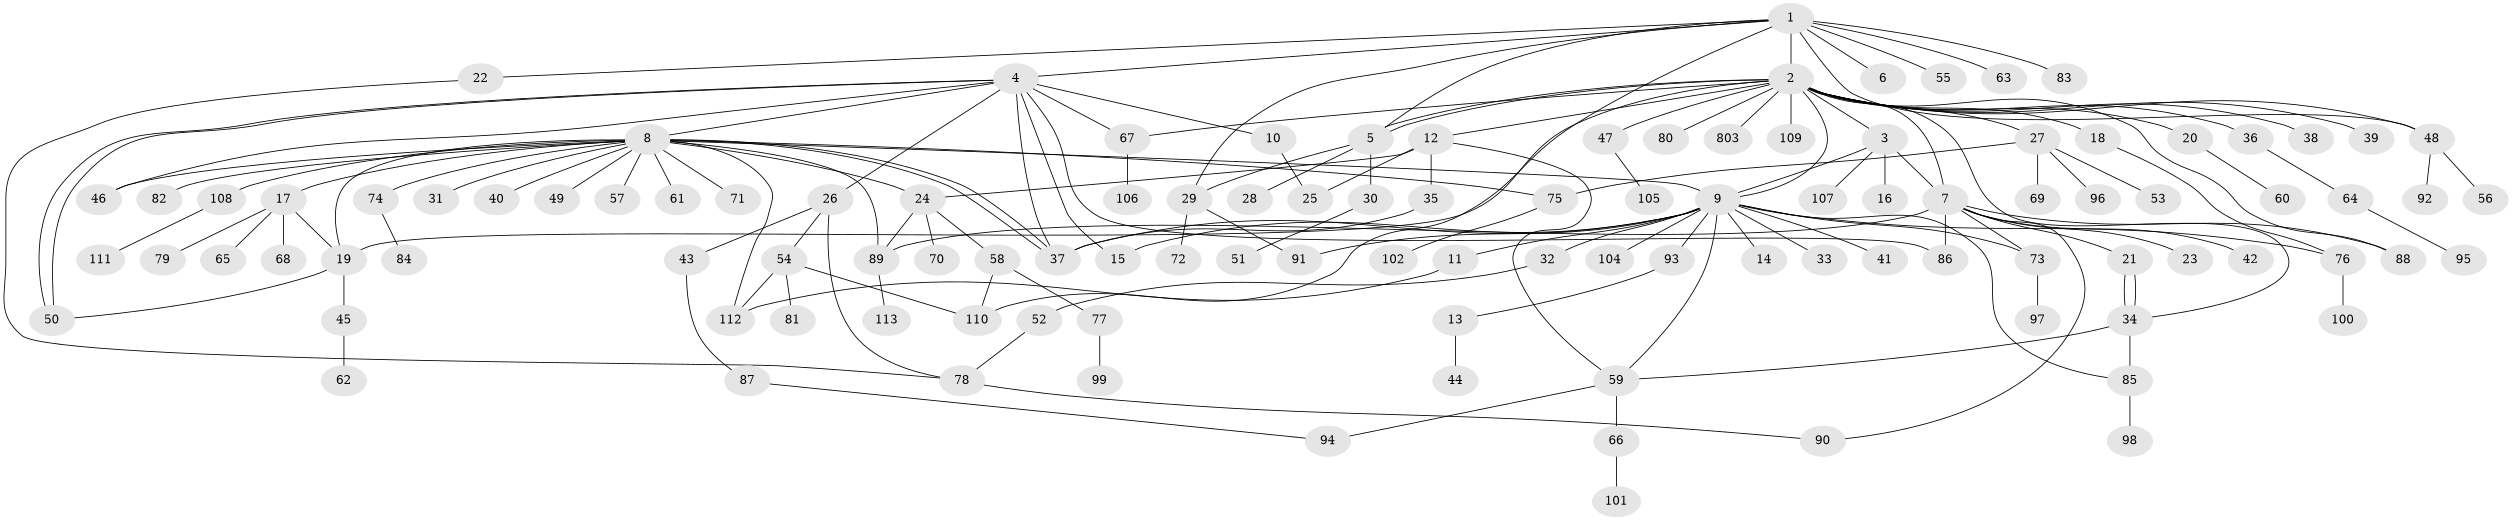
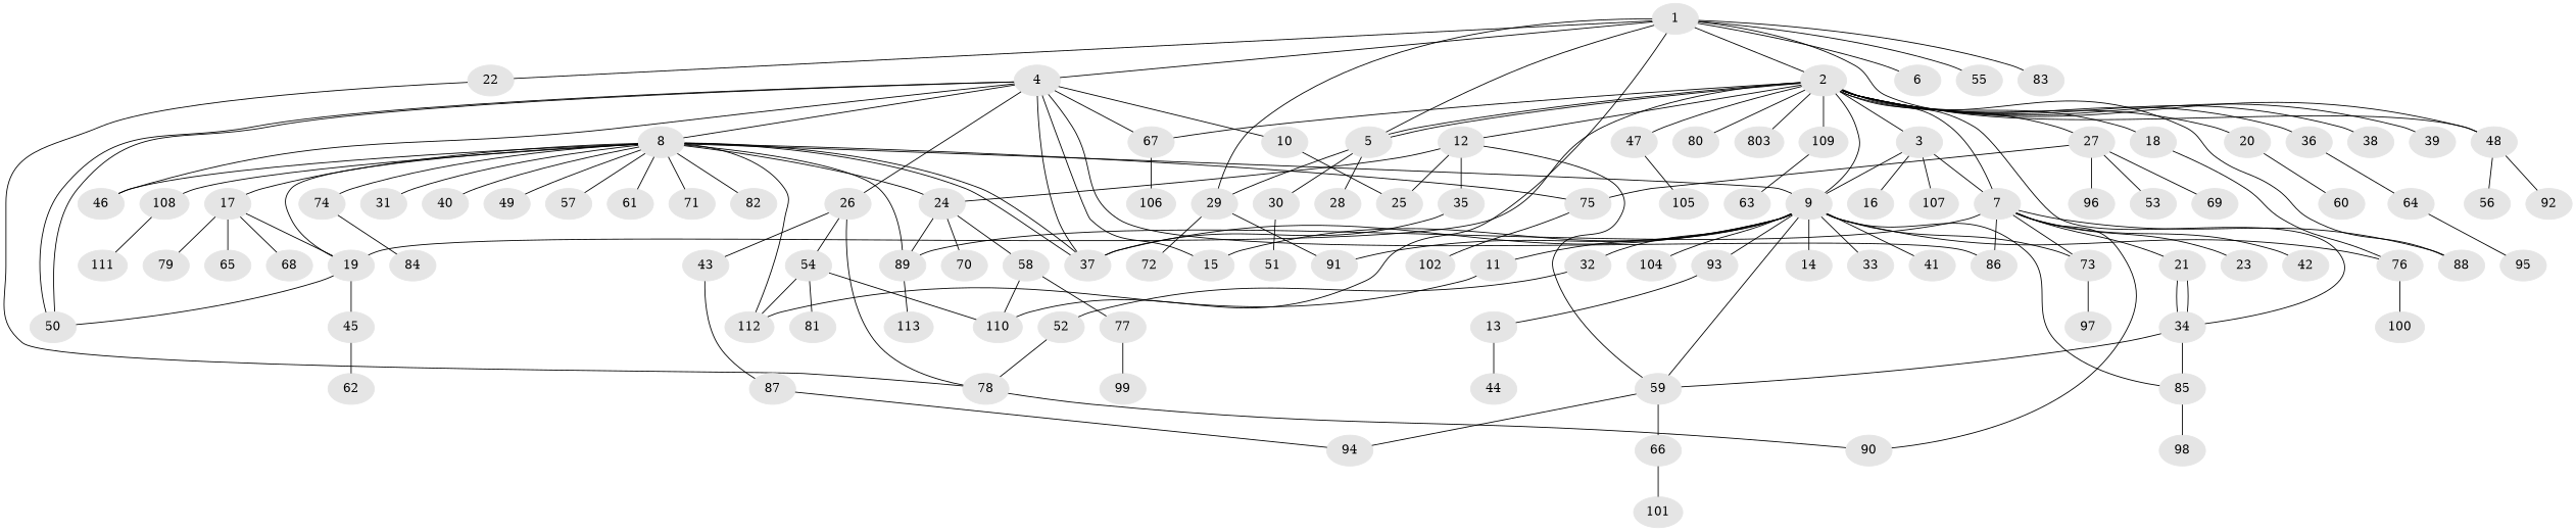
  graph {
    node [color=gray90 style=filled]
    1
    2
    4
    5
    6
    22
    29
    48
    55
    63
    83
    110
    3
    7
    9
    12
    18
    19
    20
    27
    34
    36
    38
    39
    47
    67
    80
    88
    n29 [label=803]
    109
    8
    10
    15
    26
    37
    46
    50
    86
    28
    30
    78
    91
    72
    56
    92
    16
    107
    21
    23
    42
    73
    89
    90
    11
    14
    32
    33
    41
    59
    76
    85
    93
    104
    24
    25
    35
    45
    60
    75
    53
    69
    96
    64
    105
    106
    17
    31
    40
    49
    57
    61
    71
    74
    82
    108
    112
    43
    54
    51
    97
    113
    65
    68
    79
    58
    70
    84
    102
    111
    13
    44
    52
    66
    94
    100
    98
    62
    77
    87
    81
    95
    99
    101
    1 -- 2
    1 -- 4
    1 -- 5
    1 -- 6
    1 -- 22
    1 -- 29
    1 -- 48
    1 -- 55
-   1 -- 63
+   109 -- 63
    1 -- 83
    1 -- 110
    2 -- 5
    2 -- 5
    2 -- 48
    2 -- 3
    2 -- 7
    2 -- 9
    2 -- 12
    2 -- 18
    2 -- 19
    2 -- 20
    2 -- 27
    2 -- 34
    2 -- 36
    2 -- 38
    2 -- 39
    2 -- 47
    2 -- 67
    2 -- 80
    2 -- 88
    2 -- n29
    2 -- 109
    4 -- 67
    4 -- 8
    4 -- 10
    4 -- 15
    4 -- 26
    4 -- 37
    4 -- 46
    4 -- 50
    4 -- 50
    4 -- 86
    5 -- 29
    5 -- 28
    5 -- 30
    22 -- 78
    29 -- 91
    29 -- 72
    48 -- 56
    48 -- 92
    3 -- 7
    3 -- 9
    3 -- 16
    3 -- 107
    7 -- 88
    7 -- 86
    7 -- 21
    7 -- 23
    7 -- 42
    7 -- 73
    7 -- 89
    7 -- 90
    9 -- 15
    9 -- 37
    9 -- 91
    9 -- 73
    9 -- 11
    9 -- 14
    9 -- 32
    9 -- 33
    9 -- 41
    9 -- 59
    9 -- 76
    9 -- 85
    9 -- 93
    9 -- 104
    12 -- 59
    12 -- 24
    12 -- 25
    12 -- 35
    18 -- 76
    19 -- 50
    19 -- 45
    20 -- 60
    27 -- 75
    27 -- 53
    27 -- 69
    27 -- 96
    34 -- 59
    34 -- 85
    36 -- 64
    47 -- 105
    67 -- 106
    8 -- 9
    8 -- 19
    8 -- 37
    8 -- 37
    8 -- 46
    8 -- 89
    8 -- 24
    8 -- 75
    8 -- 17
    8 -- 31
    8 -- 40
    8 -- 49
    8 -- 57
    8 -- 61
    8 -- 71
    8 -- 74
    8 -- 82
    8 -- 108
    8 -- 112
    10 -- 25
    26 -- 78
    26 -- 43
    26 -- 54
    30 -- 51
    78 -- 90
    21 -- 34
    21 -- 34
    73 -- 97
    89 -- 113
    11 -- 112
    32 -- 52
    59 -- 66
    59 -- 94
    76 -- 100
    85 -- 98
    93 -- 13
    24 -- 89
    24 -- 58
    24 -- 70
    35 -- 37
    45 -- 62
    75 -- 102
    64 -- 95
    17 -- 19
    17 -- 65
    17 -- 68
    17 -- 79
    74 -- 84
    108 -- 111
    43 -- 87
    54 -- 110
    54 -- 112
    54 -- 81
    58 -- 110
    58 -- 77
    13 -- 44
    52 -- 78
    66 -- 101
    77 -- 99
    87 -- 94
  }
